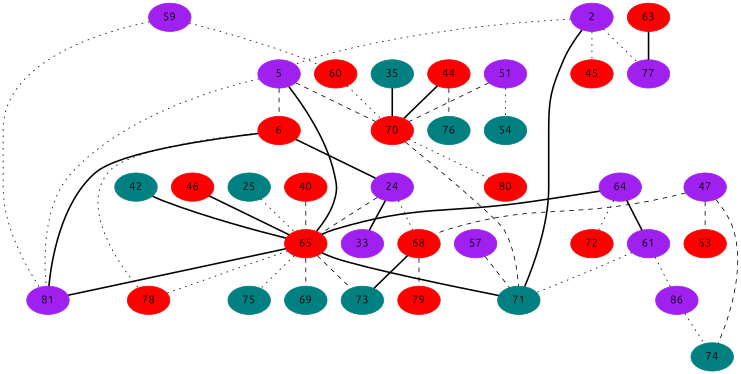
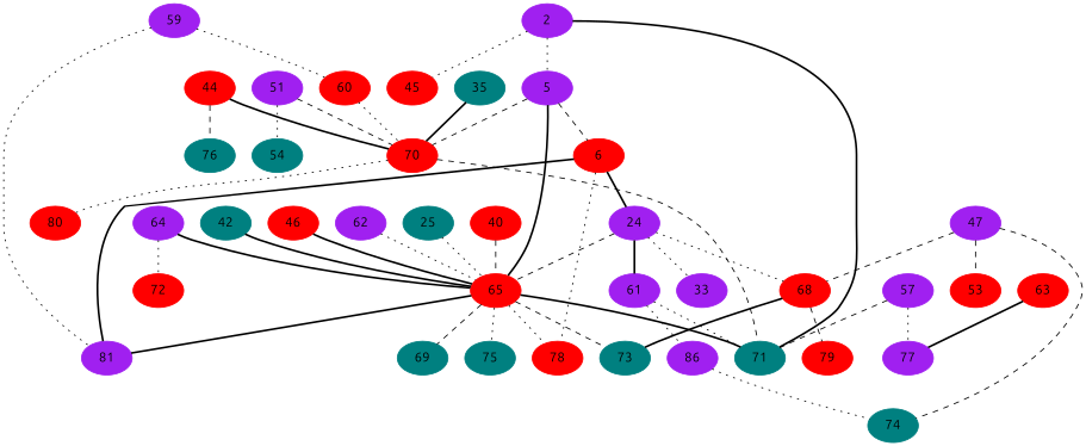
  graph {
    fontname=Ubuntu
    node [color=red fontname=Ubuntu style=filled]
    edge [fontname=Ubuntu style=dotted]
    5 [color=purple super="+1"]
    6
    65 [super="+11+56+13+50+34"]
    70 [super="+32+55+41+7"]
    81 [color=purple super="+30+37+38+67"]
    2 [color=purple]
    45
    71 [color=teal super="+52+58"]
    77 [color=purple super="+19+48"]
    n10 [color=purple label=24]
    78 [super="+36"]
    61 [color=purple super="+10"]
    n13 [color=purple label=86]
    69 [color=teal]
    73 [color=teal]
    75 [color=teal]
    80
    33 [color=purple super="+17"]
    68 [super="+31"]
    79
    25 [color=teal]
    35 [color=teal]
    40
    42 [color=teal]
    44
    76 [color=teal]
    46
    47 [color=purple]
    53
    74 [color=teal]
    51 [color=purple]
    54 [color=teal]
    57 [color=purple]
    59 [color=purple]
    60
+   62 [color=purple]
    63
    64 [color=purple]
    72
    5 -- 6 [style=dashed weight=2]
    5 -- 65 [style=bold weight=3]
    5 -- 70 [style=dashed weight=2]
-   5 -- 81
    6 -- 81 [style=bold]
    6 -- n10 [style=bold]
    6 -- 78
    65 -- 81 [style=bold]
    65 -- 71 [style=bold]
    65 -- 78
    65 -- 69 [style=dashed]
    65 -- 73 [style=dashed]
    65 -- 75
    70 -- 71 [style=dashed]
    70 -- 80
    2 -- 5
    2 -- 45
    2 -- 71 [style=bold]
-   2 -- 77 [weight=2]
+   57 -- 77 [weight=2]
    n10 -- 65 [style=dashed weight=2]
-   64 -- 61 [style=bold weight=2]
-   n10 -- 33 [style=bold]
+   n10 -- 61 [style=bold weight=2]
+   n10 -- 33
    n10 -- 68
    61 -- 71
    61 -- n13
    n13 -- 74
    68 -- 73 [style=bold]
    68 -- 79 [style=dashed]
    25 -- 65
    35 -- 70 [style=bold]
    40 -- 65 [style=dashed]
    42 -- 65 [style=bold]
    44 -- 70 [style=bold]
    44 -- 76 [style=dashed]
    46 -- 65 [style=bold]
    47 -- 68 [style=dashed]
    47 -- 53 [style=dashed]
    47 -- 74 [style=dashed]
    51 -- 70 [style=dashed]
    51 -- 54
    57 -- 71 [style=dashed]
    59 -- 81
    59 -- 60
    60 -- 70
+   62 -- 65
    63 -- 77 [style=bold]
    64 -- 65 [style=bold]
    64 -- 72
  }
